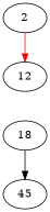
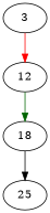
  strict digraph {
-   3 [entry=true label=2]
+   3 [entry=true]
    12
    18
-   25 [label=45]
+   25
    3 -> 12 [color=red cond=false]
+   12 -> 18 [color=darkgreen cond=true]
    18 -> 25
  }
